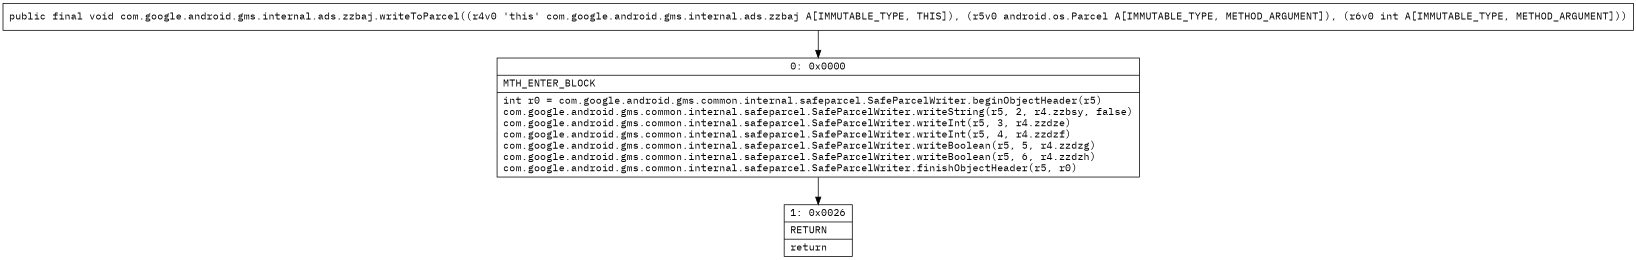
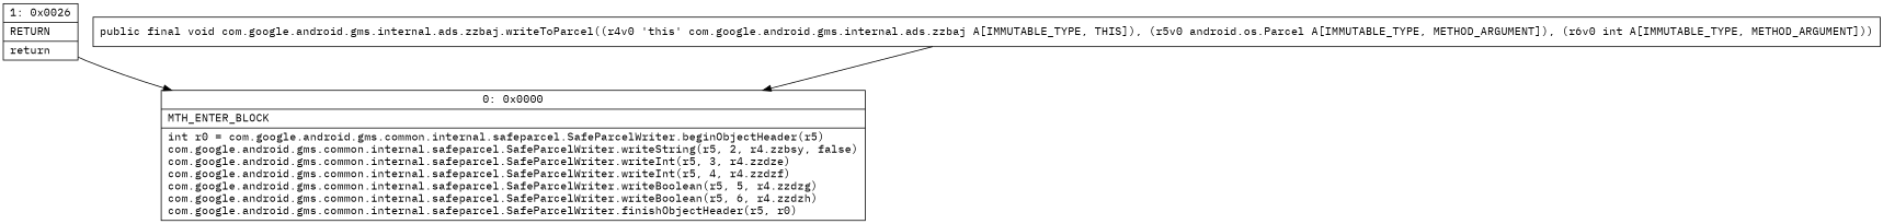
  digraph {
    fontname="IBM Plex Mono"
    node [shape=record fontname="IBM Plex Mono"]
    edge [fontname="IBM Plex Mono"]
    n1 [label="{0\:\ 0x0000|MTH_ENTER_BLOCK\l|int r0 = com.google.android.gms.common.internal.safeparcel.SafeParcelWriter.beginObjectHeader(r5)\lcom.google.android.gms.common.internal.safeparcel.SafeParcelWriter.writeString(r5, 2, r4.zzbsy, false)\lcom.google.android.gms.common.internal.safeparcel.SafeParcelWriter.writeInt(r5, 3, r4.zzdze)\lcom.google.android.gms.common.internal.safeparcel.SafeParcelWriter.writeInt(r5, 4, r4.zzdzf)\lcom.google.android.gms.common.internal.safeparcel.SafeParcelWriter.writeBoolean(r5, 5, r4.zzdzg)\lcom.google.android.gms.common.internal.safeparcel.SafeParcelWriter.writeBoolean(r5, 6, r4.zzdzh)\lcom.google.android.gms.common.internal.safeparcel.SafeParcelWriter.finishObjectHeader(r5, r0)\l}"]
    n2 [label="{1\:\ 0x0026|RETURN\l|return\l}"]
    n3 [label="{public final void com.google.android.gms.internal.ads.zzbaj.writeToParcel((r4v0 'this' com.google.android.gms.internal.ads.zzbaj A[IMMUTABLE_TYPE, THIS]), (r5v0 android.os.Parcel A[IMMUTABLE_TYPE, METHOD_ARGUMENT]), (r6v0 int A[IMMUTABLE_TYPE, METHOD_ARGUMENT])) }"]
-   n1 -> n2
+   n2 -> n1
    n3 -> n1
  }
